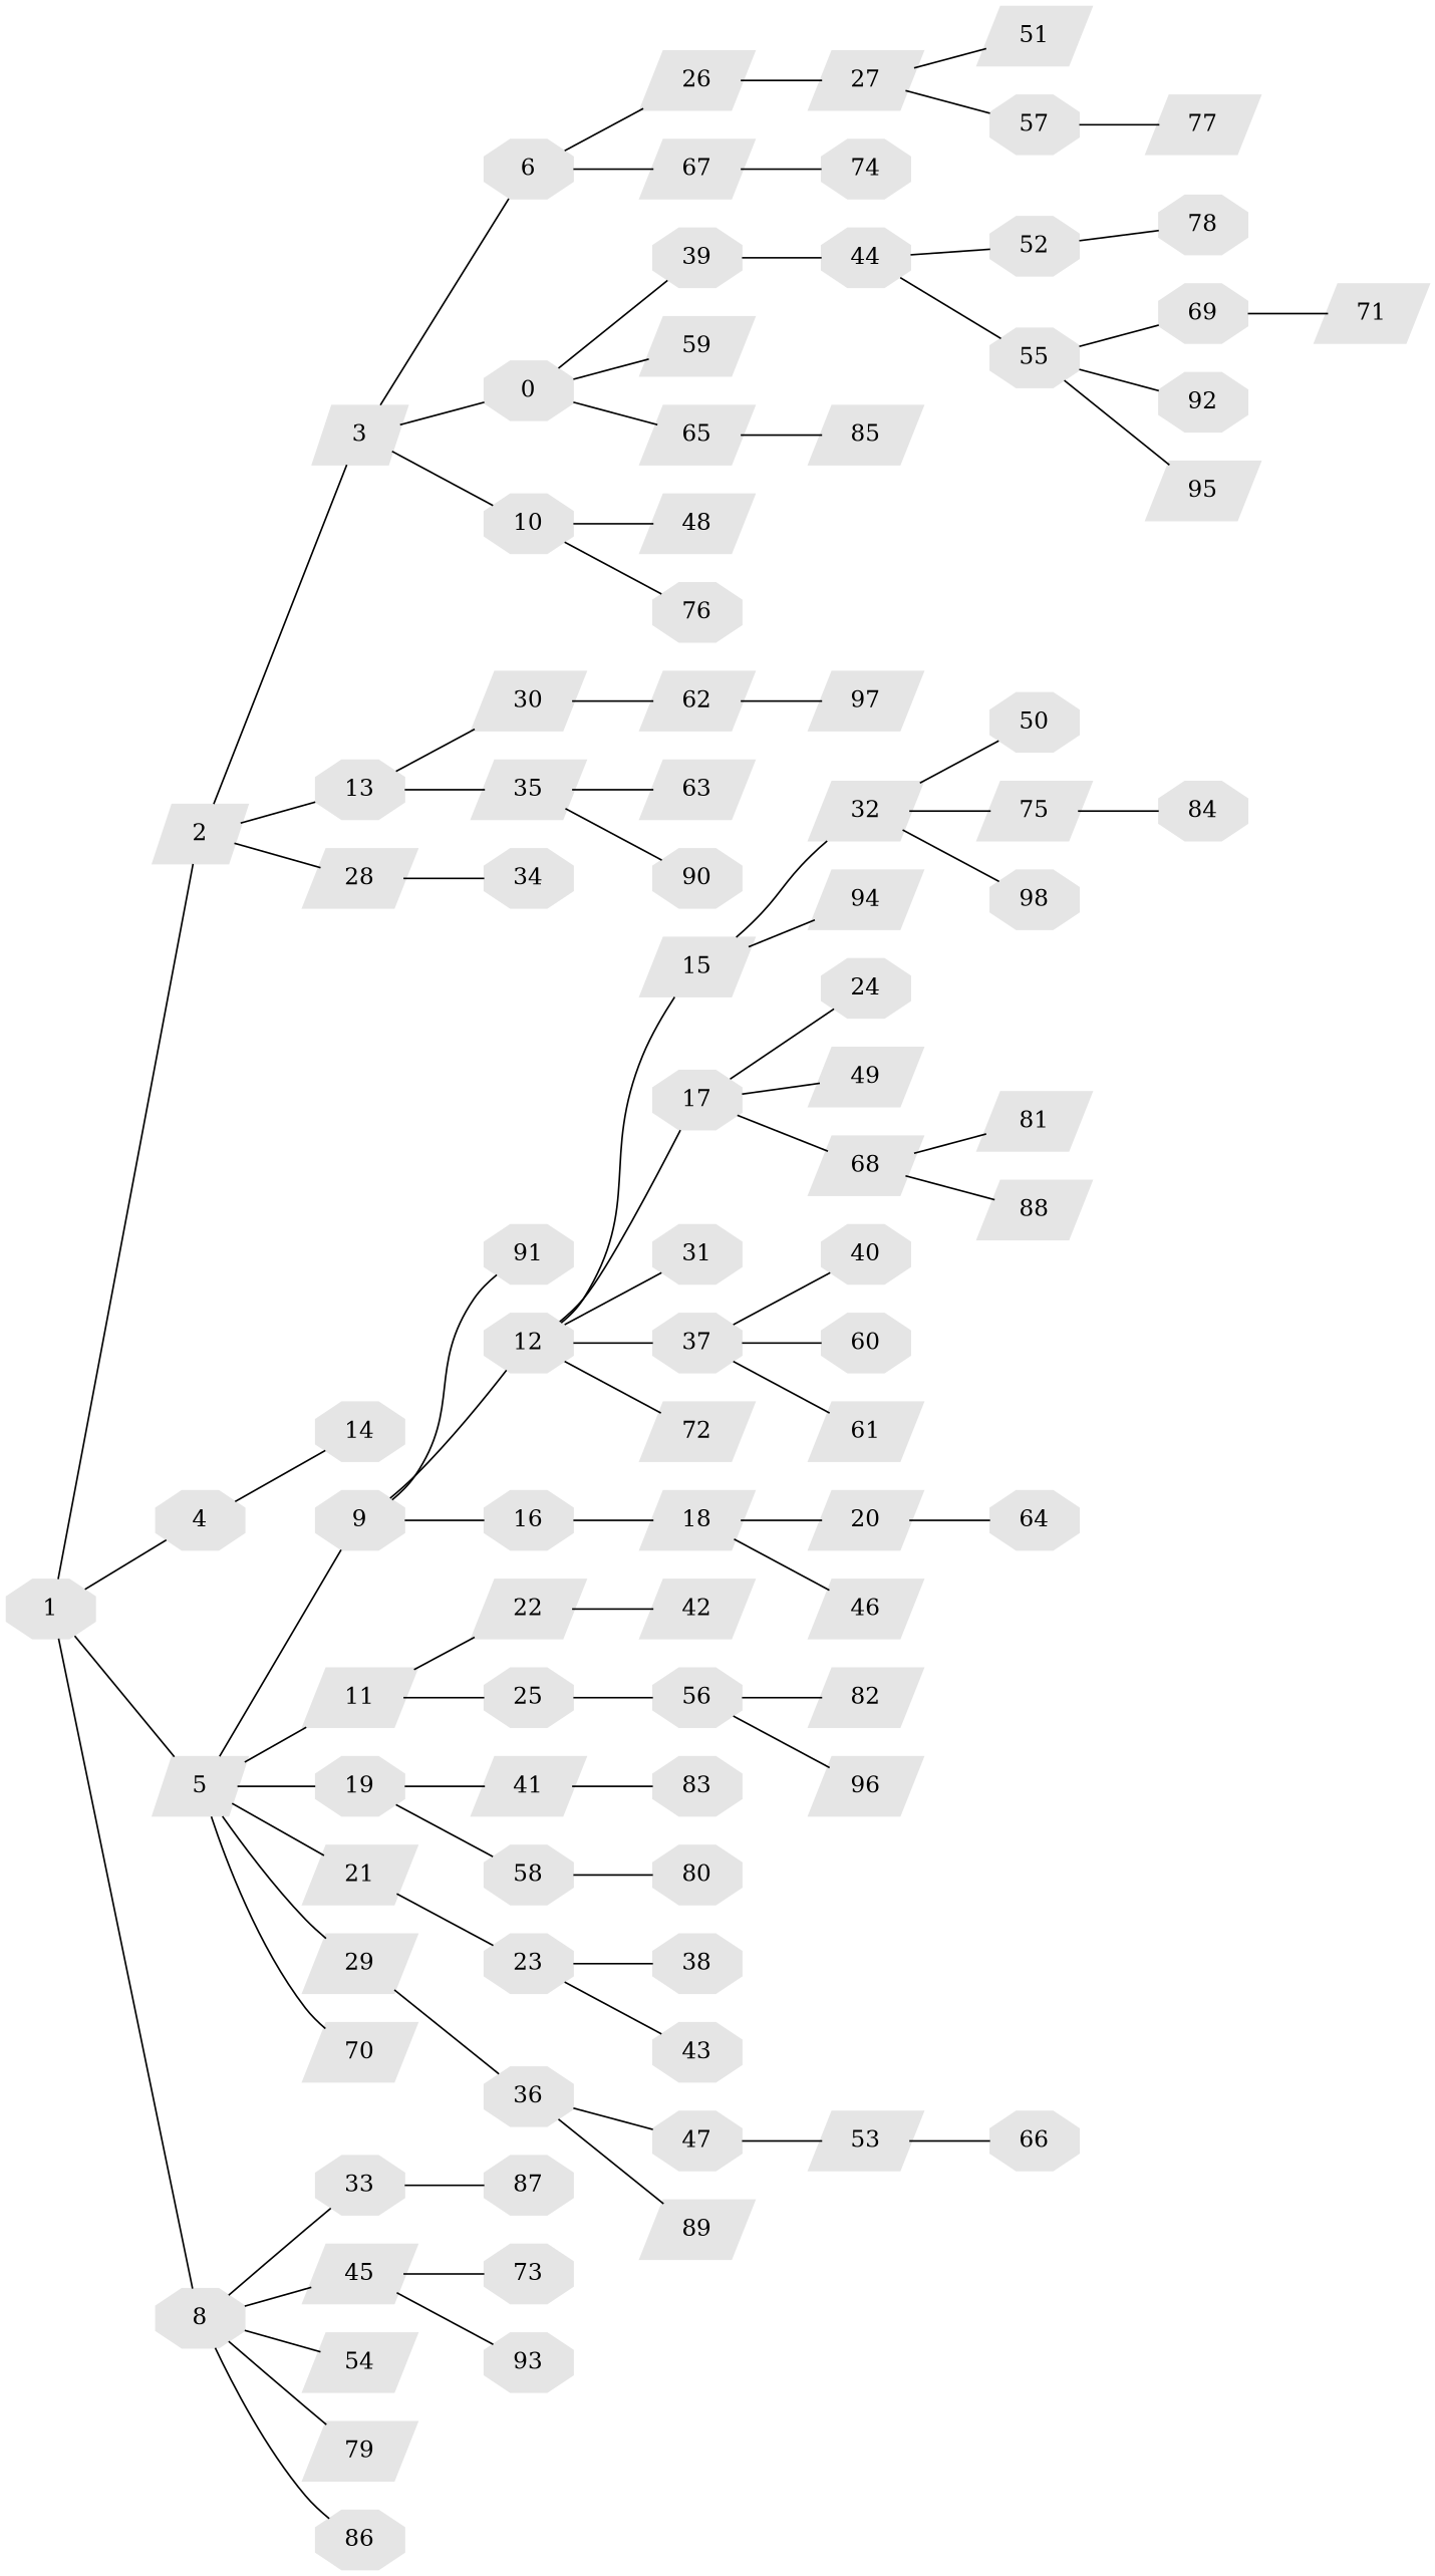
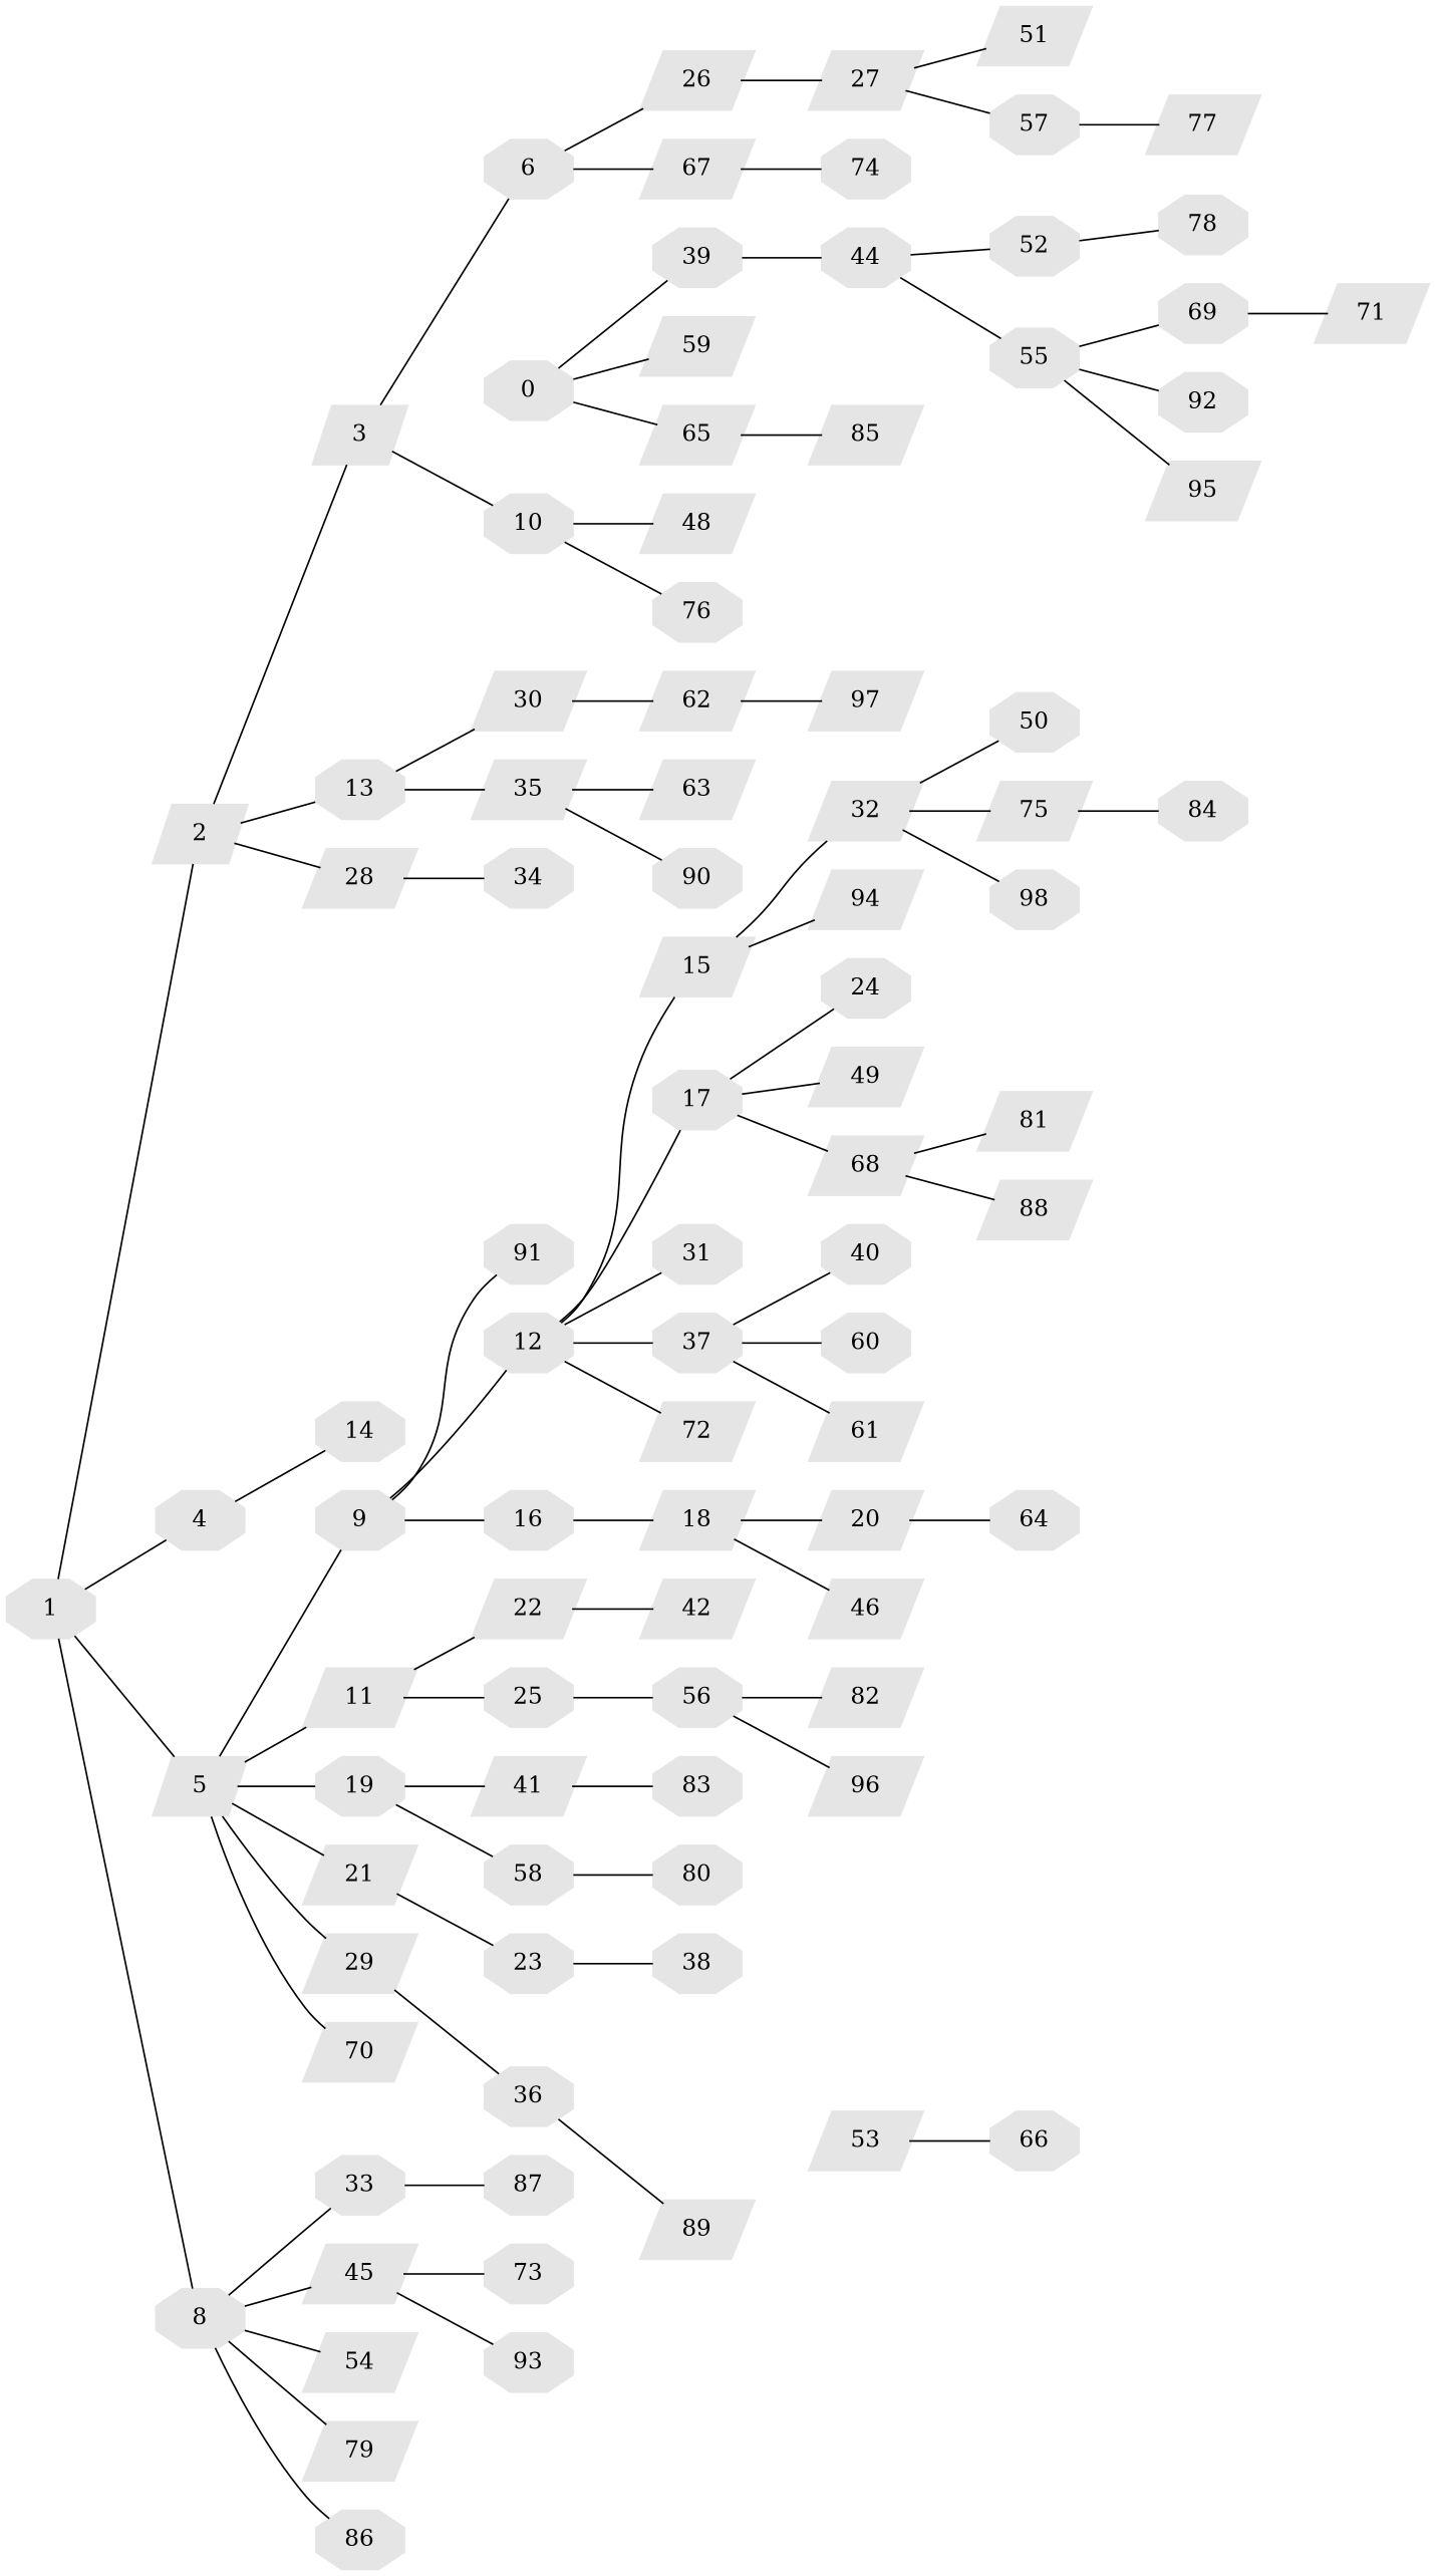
  graph {
    rankdir=LR
    node [color=gray90 shape=octagon style=filled]
    2 [shape=parallelogram]
    1
    4
    5 [shape=parallelogram]
    8
    3 [shape=parallelogram]
    13
    28 [shape=parallelogram]
    14
    9
    11 [shape=parallelogram]
    19
    21 [shape=parallelogram]
    29 [shape=parallelogram]
    70 [shape=parallelogram]
    33
    45 [shape=parallelogram]
    54 [shape=parallelogram]
    79 [shape=parallelogram]
    86
    6
    n22 [label=0]
    10
    30 [shape=parallelogram]
    35 [shape=parallelogram]
    34
    26 [shape=parallelogram]
    67 [shape=parallelogram]
    39
    59 [shape=parallelogram]
    65 [shape=parallelogram]
    48 [shape=parallelogram]
    76
    91
    12
    16
    22 [shape=parallelogram]
    25
    41 [shape=parallelogram]
    58
    23
    36
    27 [shape=parallelogram]
    74
    44
    85 [shape=parallelogram]
    87
    73
    93
    15 [shape=parallelogram]
    17
    31
    37
    72 [shape=parallelogram]
    18 [shape=parallelogram]
    42 [shape=parallelogram]
    56
    32 [shape=parallelogram]
    94 [shape=parallelogram]
    24
    49 [shape=parallelogram]
    68 [shape=parallelogram]
    40
    60
    61 [shape=parallelogram]
    62 [shape=parallelogram]
    63 [shape=parallelogram]
    90
    50
    75 [shape=parallelogram]
    98
    20 [shape=parallelogram]
    46 [shape=parallelogram]
    81 [shape=parallelogram]
    88 [shape=parallelogram]
    64
    83
    80
    38
-   43
    82 [shape=parallelogram]
    96 [shape=parallelogram]
    51 [shape=parallelogram]
    57
    77 [shape=parallelogram]
-   47
    89 [shape=parallelogram]
    97 [shape=parallelogram]
    84
    53 [shape=parallelogram]
    52
    55
    78
    69
    92
    95 [shape=parallelogram]
    66
    71 [shape=parallelogram]
    2 -- 3
    2 -- 13
    2 -- 28
    1 -- 2
    1 -- 4
    1 -- 5
    1 -- 8
    4 -- 14
    5 -- 9
    5 -- 11
    5 -- 19
    5 -- 21
    5 -- 29
    5 -- 70
    8 -- 33
    8 -- 45
    8 -- 54
    8 -- 79
    8 -- 86
    3 -- 6
-   3 -- n22
    3 -- 10
    13 -- 30
    13 -- 35
    28 -- 34
    9 -- 91
    9 -- 12
    9 -- 16
    11 -- 22
    11 -- 25
    19 -- 41
    19 -- 58
    21 -- 23
    29 -- 36
    33 -- 87
    45 -- 73
    45 -- 93
    6 -- 26
    6 -- 67
    n22 -- 39
    n22 -- 59
    n22 -- 65
    10 -- 48
    10 -- 76
    30 -- 62
    35 -- 63
    35 -- 90
    26 -- 27
    67 -- 74
    39 -- 44
    65 -- 85
    12 -- 15
    12 -- 17
    12 -- 31
    12 -- 37
    12 -- 72
    16 -- 18
    22 -- 42
    25 -- 56
    41 -- 83
    58 -- 80
    23 -- 38
-   23 -- 43
-   36 -- 47
    36 -- 89
    27 -- 51
    27 -- 57
    44 -- 52
    44 -- 55
    15 -- 32
    15 -- 94
    17 -- 24
    17 -- 49
    17 -- 68
    37 -- 40
    37 -- 60
    37 -- 61
    18 -- 20
    18 -- 46
    56 -- 82
    56 -- 96
    32 -- 50
    32 -- 75
    32 -- 98
    68 -- 81
    68 -- 88
    62 -- 97
    75 -- 84
    20 -- 64
    57 -- 77
-   47 -- 53
    53 -- 66
    52 -- 78
    55 -- 69
    55 -- 92
    55 -- 95
    69 -- 71
  }
